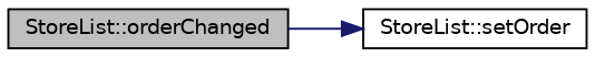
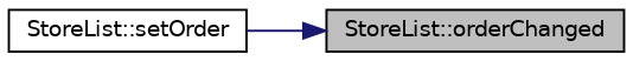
  digraph {
    rankdir=RL
    node [color=black fontname=Helvetica fontsize=10 shape=record style=filled]
    n1 [fillcolor=grey75 fontcolor=black height=0.2 label="StoreList::orderChanged" width=0.4]
    n2 [fillcolor=white height=0.2 label="StoreList::setOrder" width=0.4]
-   n2 -> n1 [color=midnightblue dir=back fontname=Helvetica fontsize=10 labelfontname=Helvetica labelfontsize=10 style=solid]
+   n1 -> n2 [color=midnightblue dir=back fontname=Helvetica fontsize=10 labelfontname=Helvetica labelfontsize=10 style=solid]
  }
